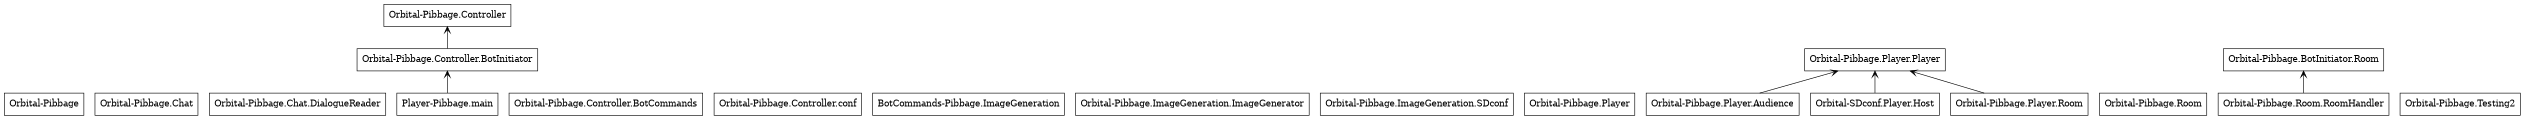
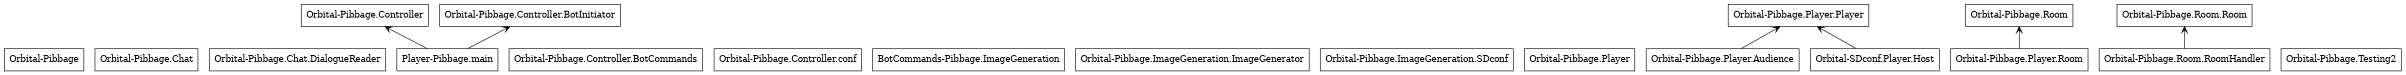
  digraph {
    rankdir=BT
    node [color=black shape=box style=solid]
    edge [arrowhead=open arrowtail=none]
    n1 [label="Orbital-Pibbage"]
    n2 [label="Orbital-Pibbage.Chat"]
    n3 [label="Orbital-Pibbage.Chat.DialogueReader"]
    n4 [label="Orbital-Pibbage.Controller"]
    n5 [label="Orbital-Pibbage.Controller.BotCommands"]
    n6 [label="Orbital-Pibbage.Controller.BotInitiator"]
    n7 [label="Orbital-Pibbage.Controller.conf"]
    n8 [label="BotCommands-Pibbage.ImageGeneration"]
    n9 [label="Orbital-Pibbage.ImageGeneration.ImageGenerator"]
    n10 [label="Orbital-Pibbage.ImageGeneration.SDconf"]
    n11 [label="Orbital-Pibbage.Player"]
    n12 [label="Orbital-Pibbage.Player.Audience"]
    n13 [label="Orbital-Pibbage.Player.Player"]
    n14 [label="Orbital-SDconf.Player.Host"]
    n15 [label="Orbital-Pibbage.Player.Room"]
    n16 [label="Orbital-Pibbage.Room"]
-   n17 [label="Orbital-Pibbage.BotInitiator.Room"]
+   n17 [label="Orbital-Pibbage.Room.Room"]
    n18 [label="Orbital-Pibbage.Room.RoomHandler"]
    n19 [label="Orbital-Pibbage.Testing2"]
    n20 [label="Player-Pibbage.main"]
    n12 -> n13
    n14 -> n13
-   n15 -> n13
+   n15 -> n16
    n18 -> n17
-   n6 -> n4
+   n20 -> n4
    n20 -> n6
  }
